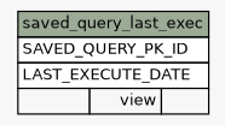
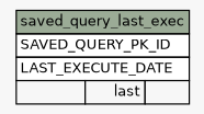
  digraph {
    bgcolor="#f7f7f7"
    rankdir=RL
-   n1 [fontname=Helvetica fontsize=11 label=<     <TABLE BORDER="0" CELLBORDER="1" CELLSPACING="0" BGCOLOR="#ffffff">       <TR><TD PORT="saved_query_last_exec.heading" COLSPAN="3" BGCOLOR="#9bab96" ALIGN="CENTER">saved_query_last_exec</TD></TR>       <TR><TD PORT="SAVED_QUERY_PK_ID" COLSPAN="3" ALIGN="LEFT">SAVED_QUERY_PK_ID</TD></TR>       <TR><TD PORT="LAST_EXECUTE_DATE" COLSPAN="3" ALIGN="LEFT">LAST_EXECUTE_DATE</TD></TR>       <TR><TD ALIGN="LEFT" BGCOLOR="#f7f7f7">  </TD><TD ALIGN="RIGHT" BGCOLOR="#f7f7f7">view</TD><TD ALIGN="RIGHT" BGCOLOR="#f7f7f7">  </TD></TR>     </TABLE>> shape=plaintext]
+   n1 [fontname=Helvetica fontsize=11 label=<     <TABLE BORDER="0" CELLBORDER="1" CELLSPACING="0" BGCOLOR="#ffffff">       <TR><TD PORT="saved_query_last_exec.heading" COLSPAN="3" BGCOLOR="#9bab96" ALIGN="CENTER">saved_query_last_exec</TD></TR>       <TR><TD PORT="SAVED_QUERY_PK_ID" COLSPAN="3" ALIGN="LEFT">SAVED_QUERY_PK_ID</TD></TR>       <TR><TD PORT="LAST_EXECUTE_DATE" COLSPAN="3" ALIGN="LEFT">LAST_EXECUTE_DATE</TD></TR>       <TR><TD ALIGN="LEFT" BGCOLOR="#f7f7f7">  </TD><TD ALIGN="RIGHT" BGCOLOR="#f7f7f7">last</TD><TD ALIGN="RIGHT" BGCOLOR="#f7f7f7">  </TD></TR>     </TABLE>> shape=plaintext]
  }
